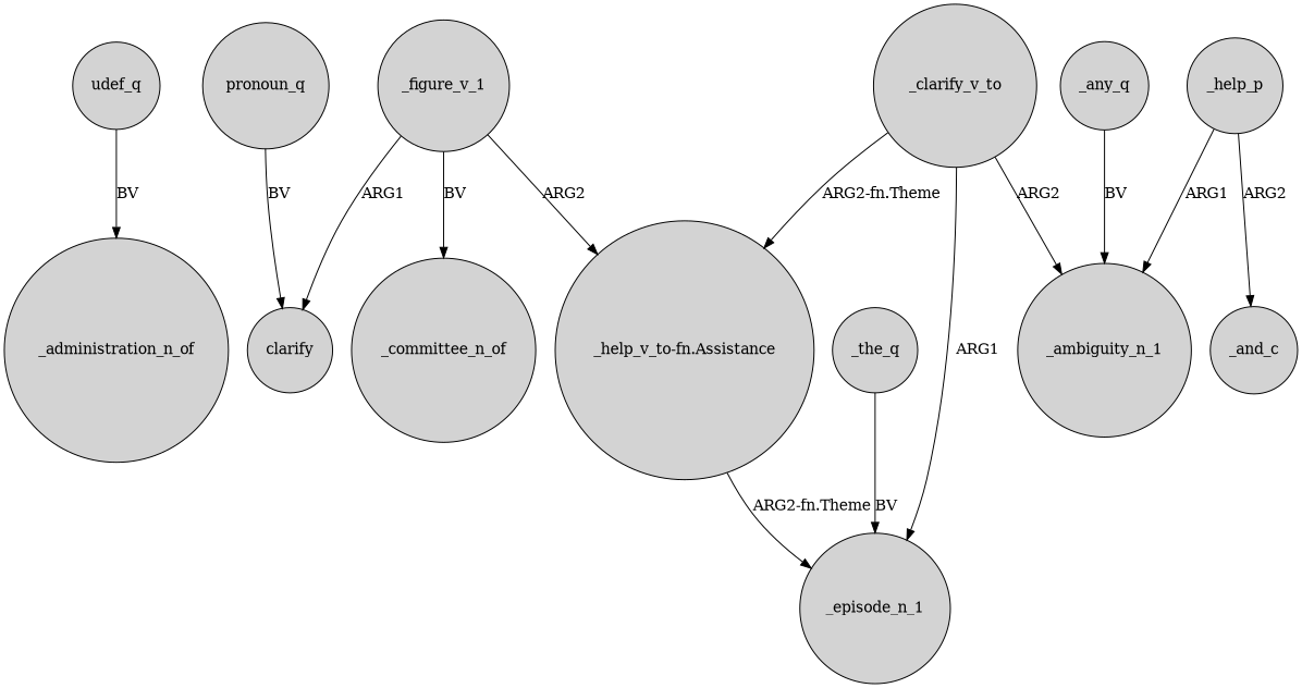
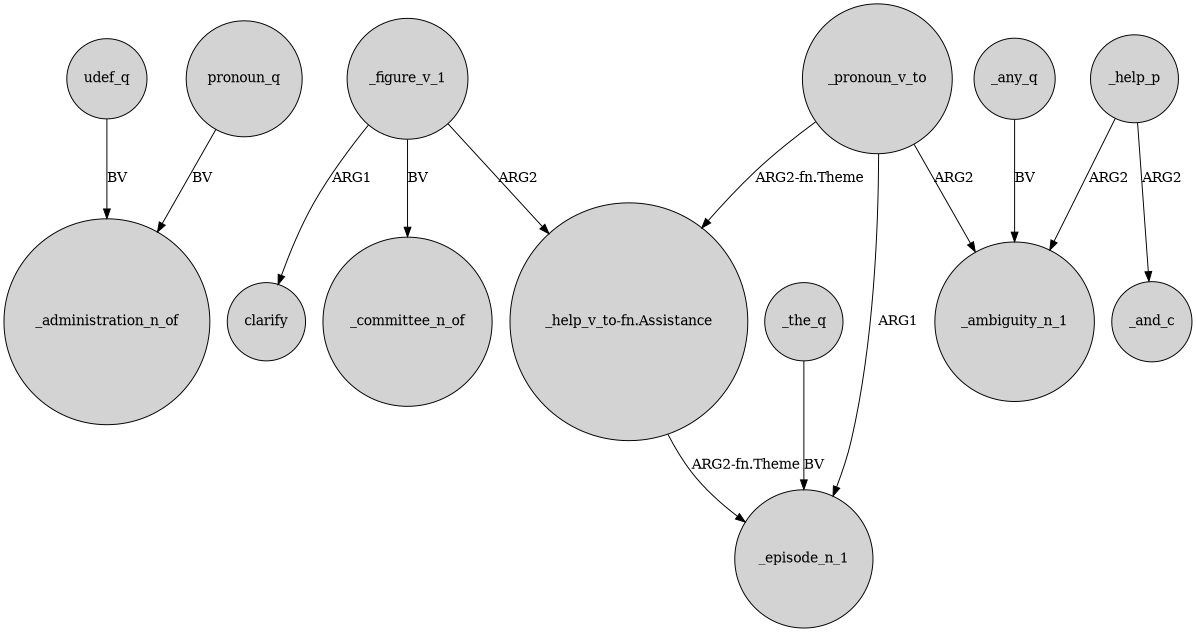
  digraph {
    node [shape=circle style=filled]
    udef_q
    _administration_n_of
    _the_q
    _episode_n_1
    _figure_v_1
    _committee_n_of
    "_help_v_to-fn.Assistance"
    n8 [label=clarify]
-   _clarify_v_to
+   _clarify_v_to [label=_pronoun_v_to]
    _ambiguity_n_1
    _any_q
    n12 [label=_help_p]
    _and_c
    pronoun_q
    udef_q -> _administration_n_of [label=BV]
    _the_q -> _episode_n_1 [label=BV]
    _figure_v_1 -> _committee_n_of [label=BV]
    _figure_v_1 -> "_help_v_to-fn.Assistance" [label=ARG2]
    _figure_v_1 -> n8 [label=ARG1]
    "_help_v_to-fn.Assistance" -> _episode_n_1 [label="ARG2-fn.Theme"]
    _clarify_v_to -> _episode_n_1 [label=ARG1]
    _clarify_v_to -> "_help_v_to-fn.Assistance" [label="ARG2-fn.Theme"]
    _clarify_v_to -> _ambiguity_n_1 [label=ARG2]
    _any_q -> _ambiguity_n_1 [label=BV]
-   n12 -> _ambiguity_n_1 [label=ARG1]
+   n12 -> _ambiguity_n_1 [label=ARG2]
    n12 -> _and_c [label=ARG2]
-   pronoun_q -> n8 [label=BV]
+   pronoun_q -> _administration_n_of [label=BV]
  }
